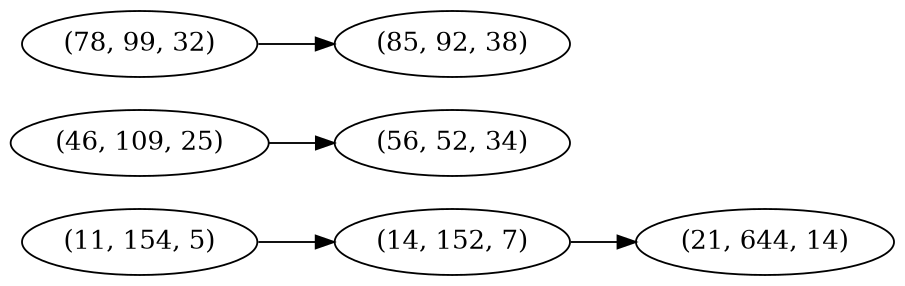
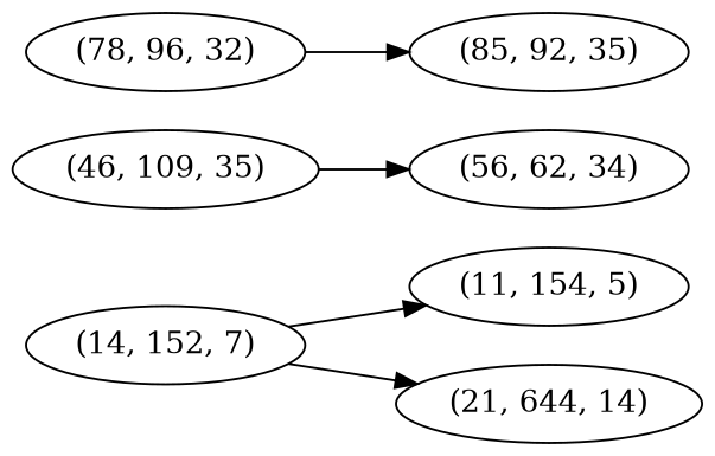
  digraph {
    rankdir=LR
    "(11, 154, 5)"
    "(14, 152, 7)"
    n3 [label="(21, 644, 14)"]
-   "(46, 109, 25)"
-   "(56, 62, 34)" [label="(56, 52, 34)"]
-   "(78, 99, 32)"
-   "(85, 92, 35)" [label="(85, 92, 38)"]
-   "(11, 154, 5)" -> "(14, 152, 7)"
+   "(46, 109, 25)" [label="(46, 109, 35)"]
+   "(56, 62, 34)"
+   "(78, 99, 32)" [label="(78, 96, 32)"]
+   "(85, 92, 35)"
+   "(14, 152, 7)" -> "(11, 154, 5)"
    "(14, 152, 7)" -> n3
    "(46, 109, 25)" -> "(56, 62, 34)"
    "(78, 99, 32)" -> "(85, 92, 35)"
  }
